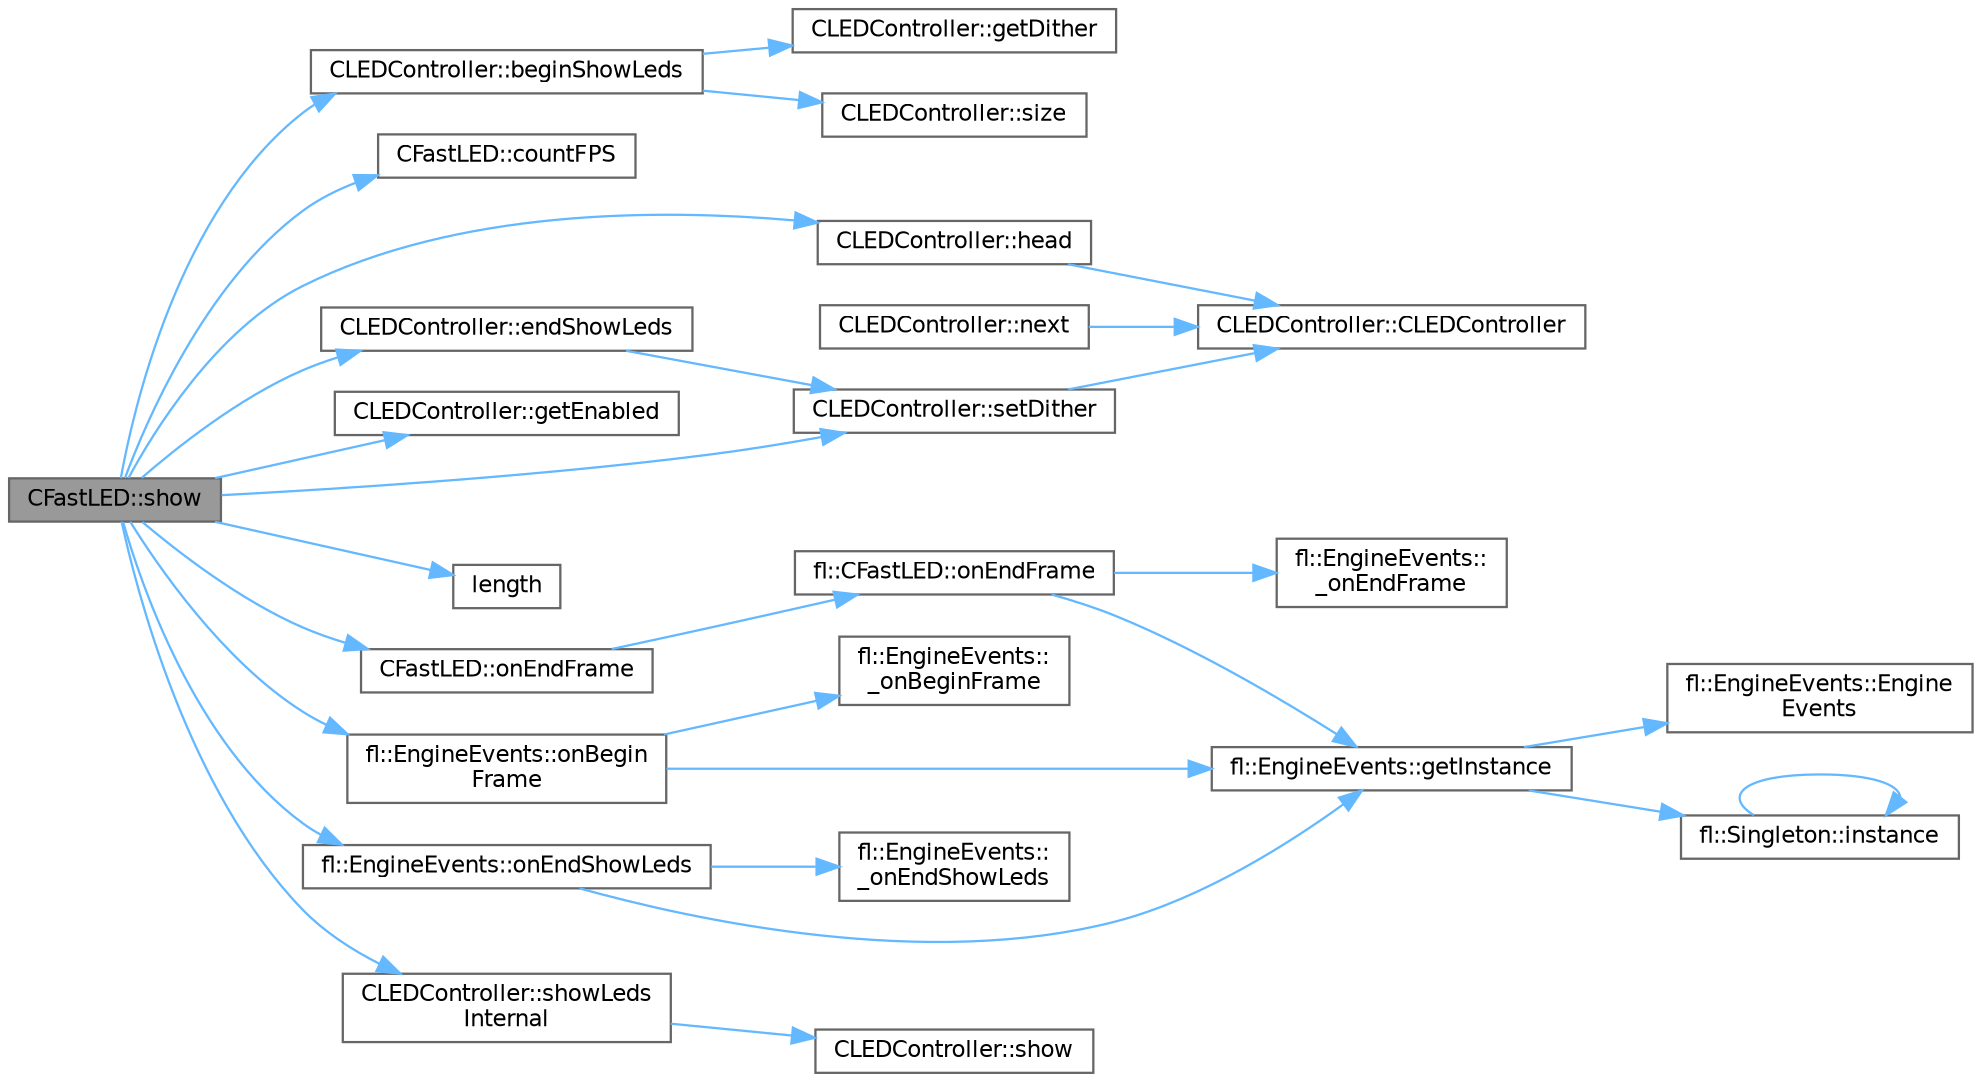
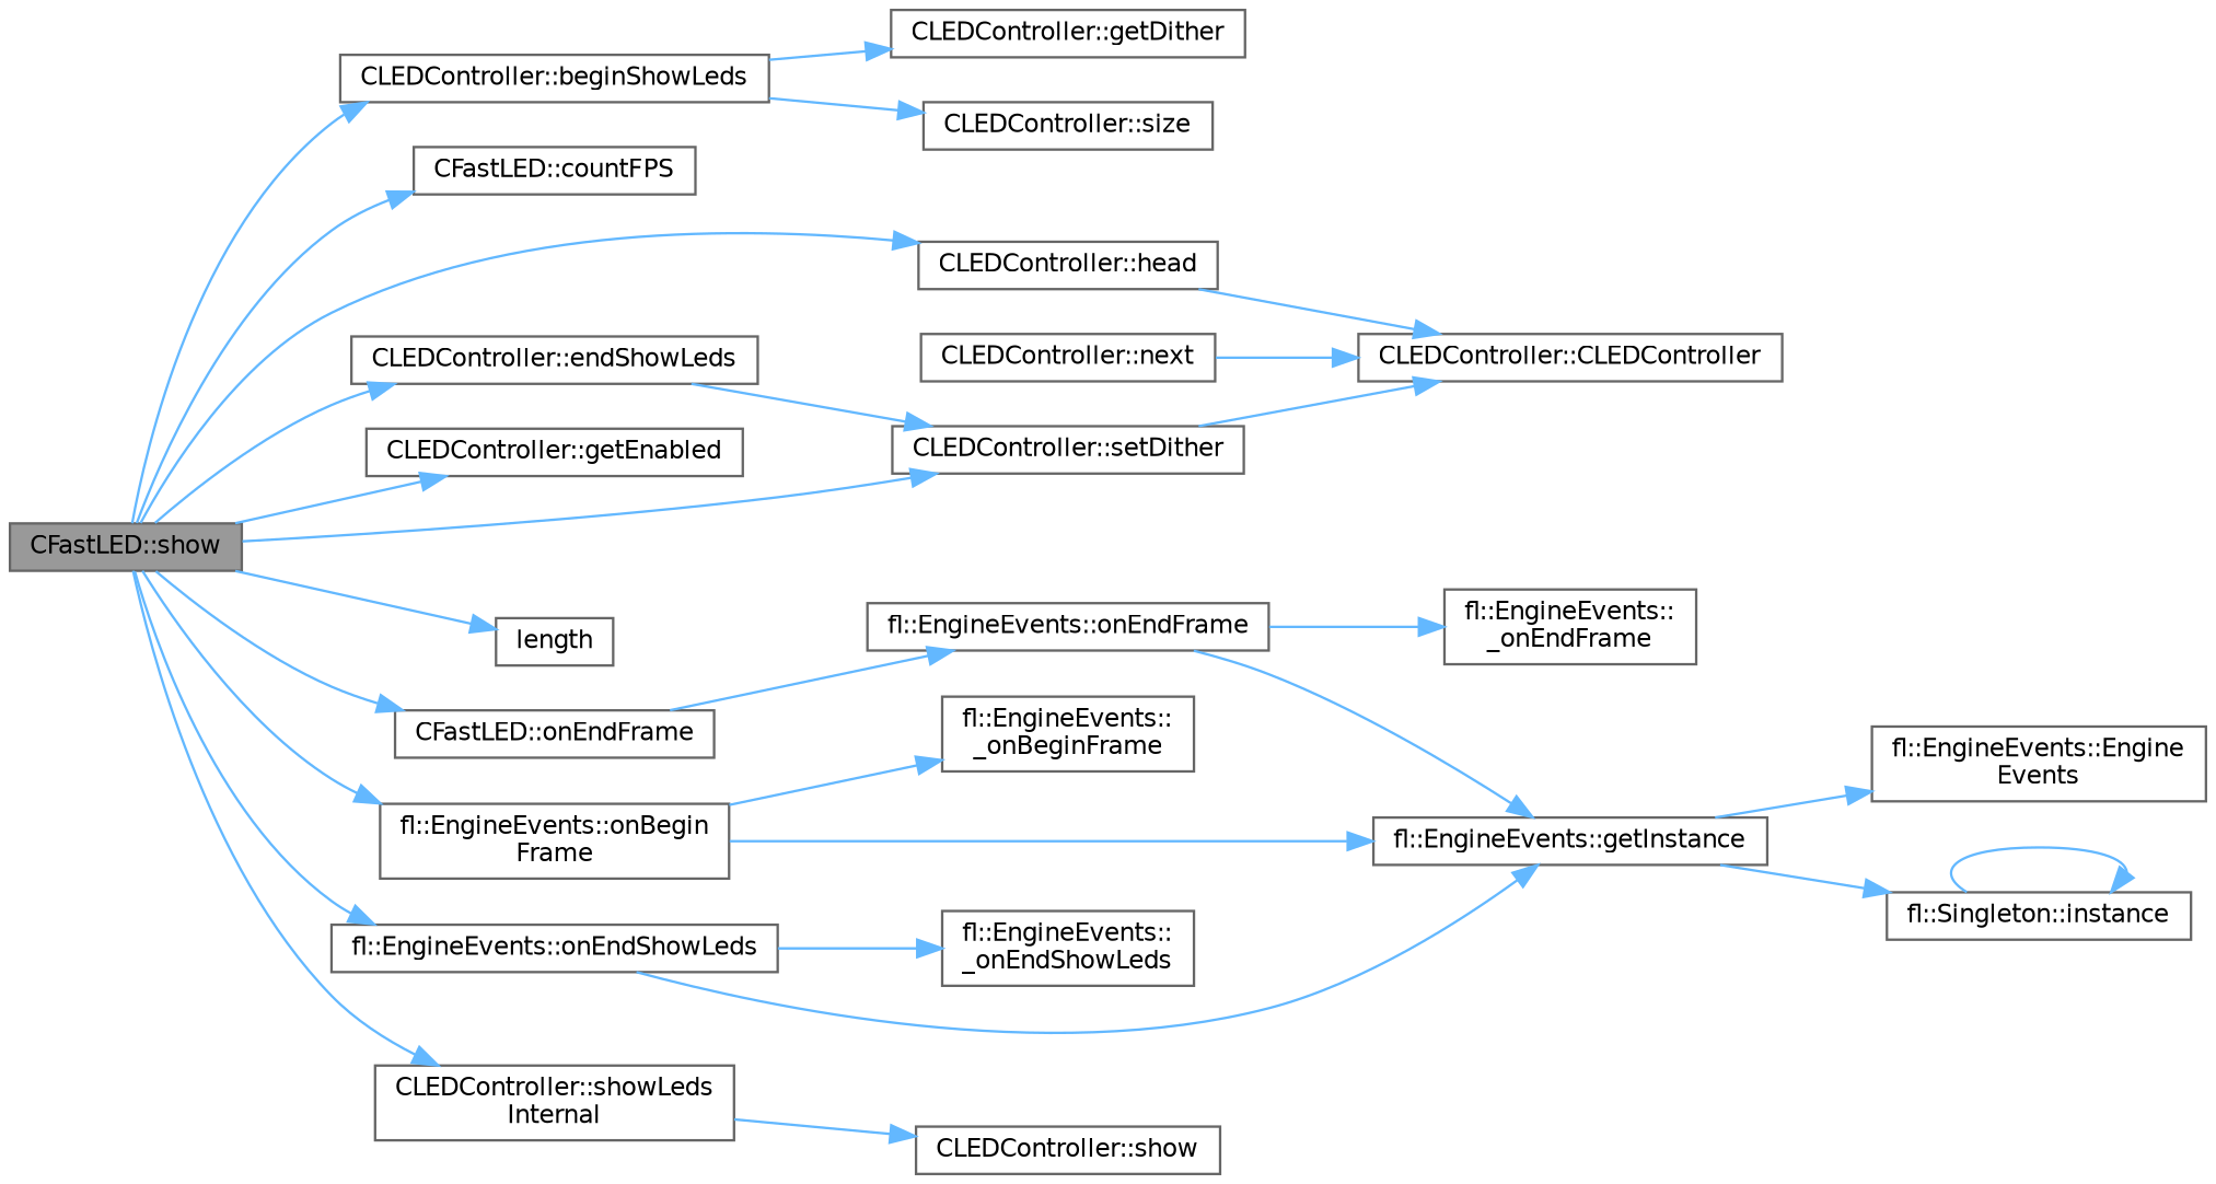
  digraph {
    rankdir=LR
    node [color=grey40 fillcolor=white fontname=Helvetica fontsize=10 shape=box style=filled]
    edge [color=steelblue1 fontname=Helvetica fontsize=10 labelfontname=Helvetica labelfontsize=10 style=solid]
    n1 [color=gray40 fillcolor=grey60 fontcolor=black height=0.2 label="CFastLED::show" width=0.4]
    n2 [height=0.2 label="CLEDController::beginShowLeds" width=0.4]
    n3 [height=0.2 label="CFastLED::countFPS" width=0.4]
    n4 [height=0.2 label="CLEDController::endShowLeds" width=0.4]
    n5 [height=0.2 label="CLEDController::setDither" width=0.4]
    n6 [height=0.2 label="CLEDController::getEnabled" width=0.4]
    n7 [height=0.2 label="CLEDController::head" width=0.4]
    n8 [height=0.2 label=length width=0.4]
    n9 [height=0.2 label="fl::EngineEvents::onBegin\lFrame" width=0.4]
    n10 [height=0.2 label="CFastLED::onEndFrame" width=0.4]
    n11 [height=0.2 label="fl::EngineEvents::onEndShowLeds" width=0.4]
    n12 [height=0.2 label="CLEDController::showLeds\lInternal" width=0.4]
    n13 [height=0.2 label="CLEDController::size" width=0.4]
    n14 [height=0.2 label="CLEDController::getDither" width=0.4]
    n15 [height=0.2 label="CLEDController::CLEDController" width=0.4]
    n16 [height=0.2 label="CLEDController::next" width=0.4]
    n17 [height=0.2 label="fl::EngineEvents::\l_onBeginFrame" width=0.4]
    n18 [height=0.2 label="fl::EngineEvents::getInstance" width=0.4]
-   n19 [height=0.2 label="fl::CFastLED::onEndFrame" width=0.4]
+   n19 [height=0.2 label="fl::EngineEvents::onEndFrame" width=0.4]
    n20 [height=0.2 label="fl::EngineEvents::\l_onEndShowLeds" width=0.4]
    n21 [height=0.2 label="CLEDController::show" width=0.4]
    n22 [height=0.2 label="fl::EngineEvents::Engine\lEvents" width=0.4]
    n23 [height=0.2 label="fl::Singleton::instance" width=0.4]
    n24 [height=0.2 label="fl::EngineEvents::\l_onEndFrame" width=0.4]
    n1 -> n2
    n1 -> n3
    n1 -> n4
    n1 -> n5
    n1 -> n6
    n1 -> n7
    n1 -> n8
    n1 -> n9
    n1 -> n10
    n1 -> n11
    n1 -> n12
    n2 -> n13
    n2 -> n14
    n4 -> n5
    n5 -> n15
    n7 -> n15
    n9 -> n17
    n9 -> n18
    n10 -> n19
    n11 -> n18
    n11 -> n20
    n12 -> n21
    n16 -> n15
    n18 -> n22
    n18 -> n23
    n19 -> n18
    n19 -> n24
    n23 -> n23
  }
